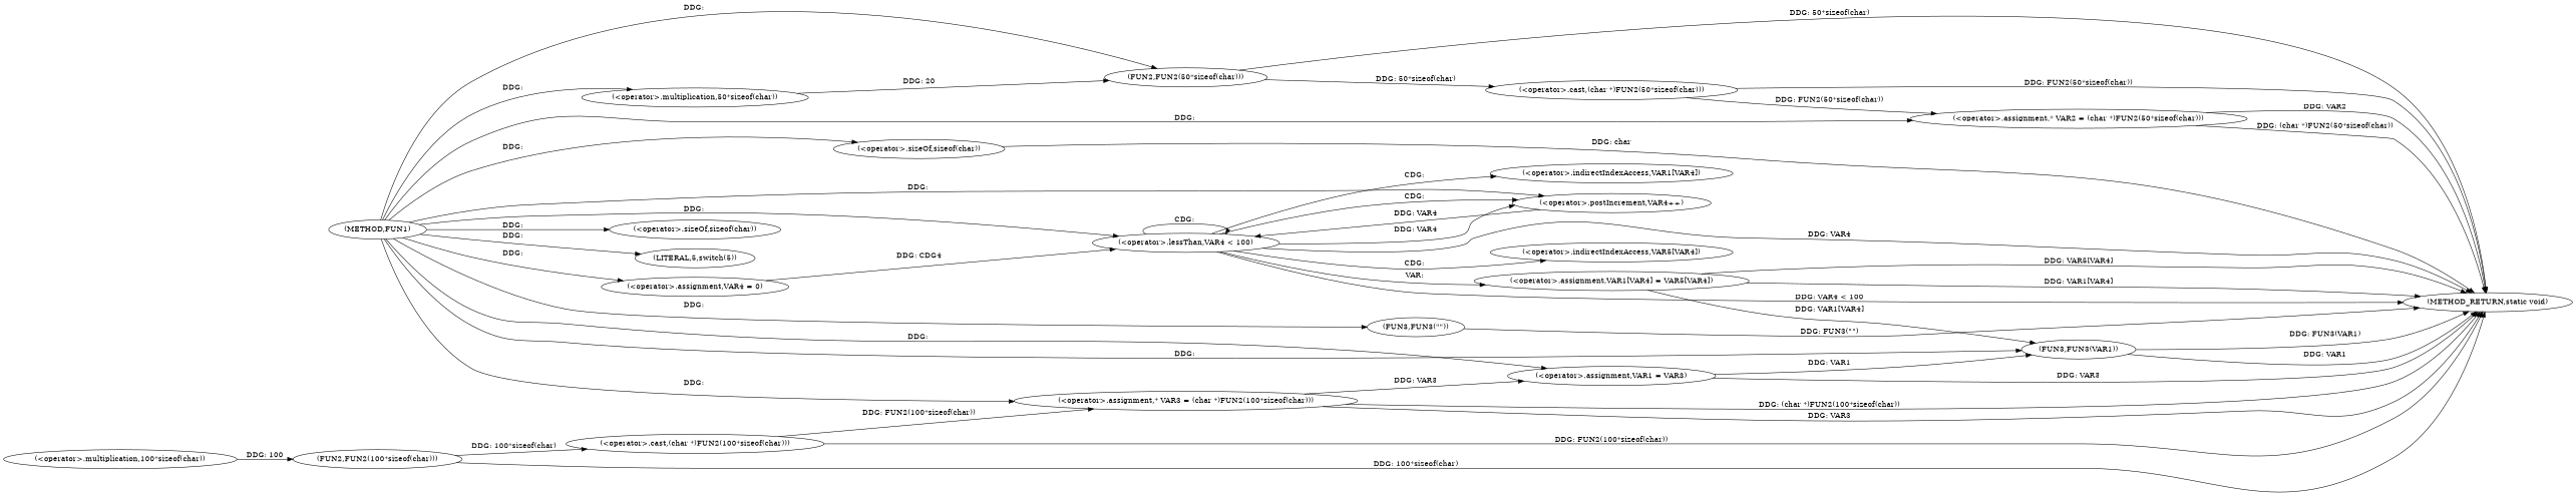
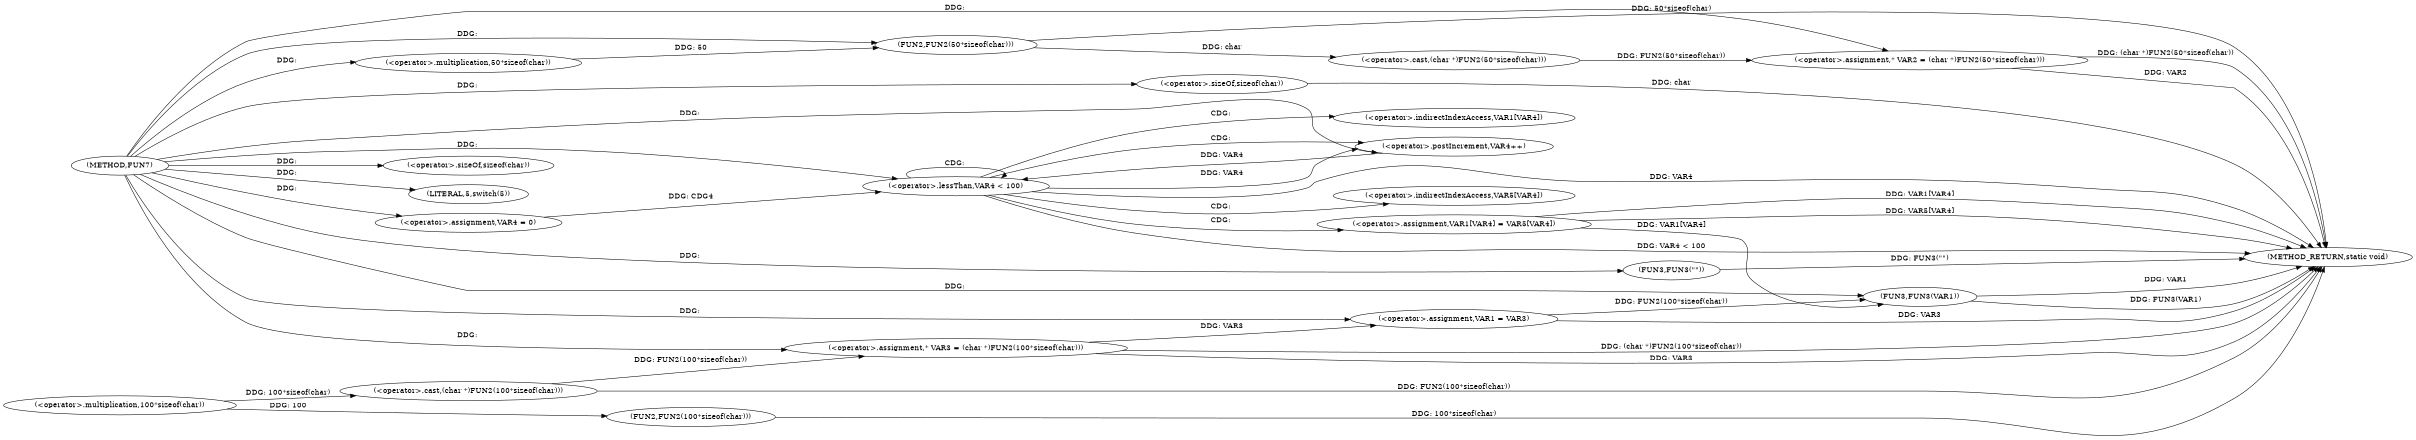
  digraph {
    rankdir=LR
-   n1 [label="(METHOD,FUN1)"]
+   n1 [label="(METHOD,FUN7)"]
    n2 [label="(<operator>.assignment,* VAR2 = (char *)FUN2(50*sizeof(char)))"]
    n3 [label="(<operator>.multiplication,50*sizeof(char))"]
    n4 [label="(<operator>.sizeOf,sizeof(char))"]
    n5 [label="(<operator>.assignment,* VAR3 = (char *)FUN2(100*sizeof(char)))"]
    n6 [label="(<operator>.sizeOf,sizeof(char))"]
    n7 [label="(LITERAL,5,switch(5))"]
    n8 [label="(FUN3,FUN3(\"\"))"]
    n9 [label="(<operator>.assignment,VAR1 = VAR3)"]
    n10 [label="(<operator>.assignment,VAR4 = 0)"]
    n11 [label="(<operator>.lessThan,VAR4 < 100)"]
    n12 [label="(<operator>.postIncrement,VAR4++)"]
    n13 [label="(FUN3,FUN3(VAR1))"]
    n14 [label="(FUN2,FUN2(50*sizeof(char)))"]
    n15 [label="(METHOD_RETURN,static void)"]
    n16 [label="(<operator>.multiplication,100*sizeof(char))"]
    n17 [label="(FUN2,FUN2(100*sizeof(char)))"]
    n18 [label="(<operator>.assignment,VAR1[VAR4] = VAR5[VAR4])"]
    n19 [label="(<operator>.indirectIndexAccess,VAR1[VAR4])"]
    n20 [label="(<operator>.indirectIndexAccess,VAR5[VAR4])"]
    n21 [label="(<operator>.cast,(char *)FUN2(50*sizeof(char)))"]
    n22 [label="(<operator>.cast,(char *)FUN2(100*sizeof(char)))"]
    n1 -> n2 [label="DDG: "]
    n1 -> n3 [label="DDG: "]
    n1 -> n4 [label="DDG: "]
    n1 -> n5 [label="DDG: "]
    n1 -> n6 [label="DDG: "]
    n1 -> n7 [label="DDG: "]
    n1 -> n8 [label="DDG: "]
    n1 -> n9 [label="DDG: "]
    n1 -> n10 [label="DDG: "]
    n1 -> n11 [label="DDG: "]
    n1 -> n12 [label="DDG: "]
    n1 -> n13 [label="DDG: "]
    n1 -> n14 [label="DDG: "]
    n2 -> n15 [label="DDG: VAR2"]
    n2 -> n15 [label="DDG: (char *)FUN2(50*sizeof(char))"]
-   n3 -> n14 [label="DDG: 20"]
+   n3 -> n14 [label="DDG: 50"]
    n5 -> n9 [label="DDG: VAR3"]
    n5 -> n15 [label="DDG: (char *)FUN2(100*sizeof(char))"]
    n5 -> n15 [label="DDG: VAR3"]
    n6 -> n15 [label="DDG: char"]
    n8 -> n15 [label="DDG: FUN3(\"\")"]
-   n9 -> n13 [label="DDG: VAR1"]
+   n9 -> n13 [label="DDG: FUN2(100*sizeof(char))"]
    n9 -> n15 [label="DDG: VAR3"]
    n10 -> n11 [label="DDG: CDG4"]
    n11 -> n11 [label="CDG: "]
    n11 -> n12 [label="DDG: VAR4"]
    n11 -> n12 [label="CDG: "]
    n11 -> n15 [label="DDG: VAR4 < 100"]
    n11 -> n15 [label="DDG: VAR4"]
-   n11 -> n18 [label="VAR: "]
+   n11 -> n18 [label="CDG: "]
    n11 -> n19 [label="CDG: "]
    n11 -> n20 [label="CDG: "]
    n12 -> n11 [label="DDG: VAR4"]
    n13 -> n15 [label="DDG: FUN3(VAR1)"]
    n13 -> n15 [label="DDG: VAR1"]
    n14 -> n15 [label="DDG: 50*sizeof(char)"]
-   n14 -> n21 [label="DDG: 50*sizeof(char)"]
+   n14 -> n21 [label="DDG: char"]
    n16 -> n17 [label="DDG: 100"]
    n17 -> n15 [label="DDG: 100*sizeof(char)"]
-   n17 -> n22 [label="DDG: 100*sizeof(char)"]
+   n16 -> n22 [label="DDG: 100*sizeof(char)"]
    n18 -> n13 [label="DDG: VAR1[VAR4]"]
    n18 -> n15 [label="DDG: VAR5[VAR4]"]
    n18 -> n15 [label="DDG: VAR1[VAR4]"]
    n21 -> n2 [label="DDG: FUN2(50*sizeof(char))"]
-   n21 -> n15 [label="DDG: FUN2(50*sizeof(char))"]
    n22 -> n5 [label="DDG: FUN2(100*sizeof(char))"]
    n22 -> n15 [label="DDG: FUN2(100*sizeof(char))"]
  }
